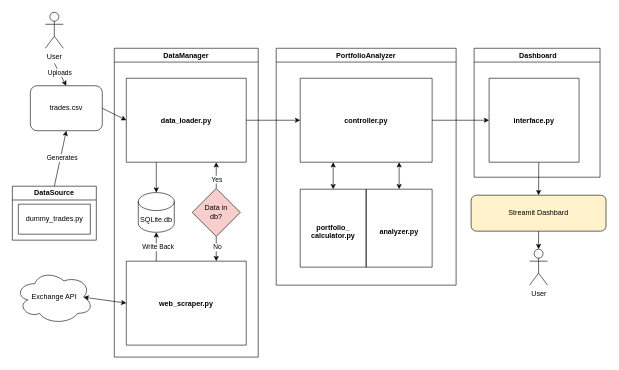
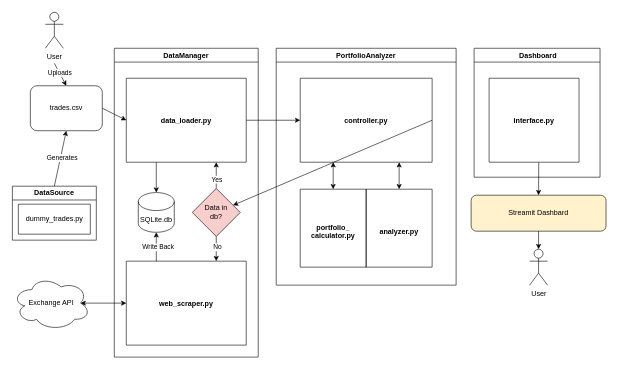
  <mxCell id="0" />
  <mxCell id="1" parent="0" />
  <mxCell id="2" value="PortfolioAnalyzer" style="swimlane;whiteSpace=wrap;html=1;startSize=23;" vertex="1" parent="1"><mxGeometry x="460" y="80" width="300" height="395" as="geometry" /></mxCell>
  <mxCell id="3" value="&#10;&#10;&#10;&#10;&#10;&#10;&#10;&#10;&#10;&#10;controller.py" style="swimlane;startSize=0;" vertex="1" parent="2"><mxGeometry x="40" y="50" width="220" height="140" as="geometry" /></mxCell>
  <mxCell id="4" value="&#10;&#10;&#10;&#10;&#10;&#10;&#10;&#10;&#10;&#10;analyzer.py" style="swimlane;startSize=0;" vertex="1" parent="2"><mxGeometry x="150" y="235" width="110" height="130" as="geometry" /></mxCell>
  <mxCell id="5" value="&#10;&#10;&#10;&#10;&#10;&#10;&#10;&#10;&#10;&#10;portfolio_&#10;calculator.py" style="swimlane;startSize=0;" vertex="1" parent="2"><mxGeometry x="40" y="235" width="110" height="130" as="geometry" /></mxCell>
  <mxCell id="6" value="" style="endArrow=classic;startArrow=classic;html=1;rounded=0;entryX=0.25;entryY=1;entryDx=0;entryDy=0;exitX=0.5;exitY=0;exitDx=0;exitDy=0;" edge="1" parent="2" source="5" target="3"><mxGeometry width="50" height="50" relative="1" as="geometry"><mxPoint x="95" y="270" as="sourcePoint" /><mxPoint x="115" y="230" as="targetPoint" /></mxGeometry></mxCell>
  <mxCell id="7" value="" style="endArrow=classic;startArrow=classic;html=1;rounded=0;exitX=0.75;exitY=1;exitDx=0;exitDy=0;entryX=0.5;entryY=0;entryDx=0;entryDy=0;" edge="1" parent="2" source="3" target="4"><mxGeometry width="50" height="50" relative="1" as="geometry"><mxPoint x="130" y="195" as="sourcePoint" /><mxPoint x="180" y="145" as="targetPoint" /></mxGeometry></mxCell>
  <mxCell id="8" value="" style="endArrow=classic;html=1;rounded=0;exitX=1;exitY=0.5;exitDx=0;exitDy=0;entryX=0;entryY=0.5;entryDx=0;entryDy=0;" edge="1" parent="1" source="12" target="3"><mxGeometry width="50" height="50" relative="1" as="geometry"><mxPoint x="350" y="200" as="sourcePoint" /><mxPoint x="620" y="245" as="targetPoint" /><Array as="points" /></mxGeometry></mxCell>
  <mxCell id="9" value="User&lt;br&gt;" style="shape=umlActor;verticalLabelPosition=bottom;verticalAlign=top;html=1;outlineConnect=0;" vertex="1" parent="1"><mxGeometry x="882.5" y="415" width="30" height="60" as="geometry" /></mxCell>
  <mxCell id="10" value="DataManager" style="swimlane;whiteSpace=wrap;html=1;" vertex="1" parent="1"><mxGeometry x="190" y="80" width="240" height="515" as="geometry" /></mxCell>
  <mxCell id="11" value="&#10;&#10;&#10;&#10;&#10;&#10;&#10;&#10;&#10;&#10;web_scraper.py" style="swimlane;startSize=0;" vertex="1" parent="10"><mxGeometry x="20" y="355" width="200" height="140" as="geometry" /></mxCell>
  <mxCell id="12" value="&#10;&#10;&#10;&#10;&#10;&#10;&#10;&#10;&#10;&#10;data_loader.py" style="swimlane;startSize=0;" vertex="1" parent="10"><mxGeometry x="20" y="50" width="200" height="140" as="geometry" /></mxCell>
  <mxCell id="13" value="SQLite.db" style="shape=cylinder3;whiteSpace=wrap;html=1;boundedLbl=1;backgroundOutline=1;size=15;" vertex="1" parent="10"><mxGeometry x="40" y="240.63" width="60" height="66.25" as="geometry" /></mxCell>
  <mxCell id="14" value="Data in &lt;br&gt;db?" style="rhombus;whiteSpace=wrap;html=1;fillColor=#f8cecc;" vertex="1" parent="10"><mxGeometry x="130" y="233.76" width="80" height="80" as="geometry" /></mxCell>
  <mxCell id="15" value="" style="endArrow=classic;html=1;rounded=0;entryX=0.5;entryY=0;entryDx=0;entryDy=0;entryPerimeter=0;exitX=0.25;exitY=1;exitDx=0;exitDy=0;" edge="1" parent="10" source="12" target="13"><mxGeometry width="50" height="50" relative="1" as="geometry"><mxPoint x="60" y="200" as="sourcePoint" /><mxPoint x="430" y="110" as="targetPoint" /></mxGeometry></mxCell>
  <mxCell id="16" value="" style="endArrow=classic;html=1;rounded=0;exitX=0.5;exitY=0;exitDx=0;exitDy=0;entryX=0.75;entryY=1;entryDx=0;entryDy=0;" edge="1" parent="10" source="14" target="12"><mxGeometry width="50" height="50" relative="1" as="geometry"><mxPoint x="380" y="360" as="sourcePoint" /><mxPoint x="430" y="310" as="targetPoint" /></mxGeometry></mxCell>
  <mxCell id="17" value="Yes" style="edgeLabel;html=1;align=center;verticalAlign=middle;resizable=0;points=[];" vertex="1" connectable="0" parent="16"><mxGeometry x="-0.038" y="-2" relative="1" as="geometry"><mxPoint x="-2" y="6" as="offset" /></mxGeometry></mxCell>
  <mxCell id="18" value="" style="endArrow=classic;html=1;rounded=0;exitX=0.5;exitY=1;exitDx=0;exitDy=0;entryX=0.75;entryY=0;entryDx=0;entryDy=0;" edge="1" parent="10" source="14" target="11"><mxGeometry width="50" height="50" relative="1" as="geometry"><mxPoint x="375" y="360" as="sourcePoint" /><mxPoint x="425" y="310" as="targetPoint" /></mxGeometry></mxCell>
  <mxCell id="19" value="No" style="edgeLabel;html=1;align=center;verticalAlign=middle;resizable=0;points=[];" vertex="1" connectable="0" parent="18"><mxGeometry x="-0.133" y="1" relative="1" as="geometry"><mxPoint as="offset" /></mxGeometry></mxCell>
  <mxCell id="20" value="" style="endArrow=classic;html=1;rounded=0;entryX=0.5;entryY=1;entryDx=0;entryDy=0;entryPerimeter=0;exitX=0.25;exitY=0;exitDx=0;exitDy=0;" edge="1" parent="10" source="11" target="13"><mxGeometry width="50" height="50" relative="1" as="geometry"><mxPoint x="375" y="360" as="sourcePoint" /><mxPoint x="425" y="310" as="targetPoint" /></mxGeometry></mxCell>
  <mxCell id="21" value="Write Back" style="edgeLabel;html=1;align=center;verticalAlign=middle;resizable=0;points=[];" vertex="1" connectable="0" parent="20"><mxGeometry x="0.002" y="-2" relative="1" as="geometry"><mxPoint as="offset" /></mxGeometry></mxCell>
  <mxCell id="22" value="trades.csv" style="rounded=1;whiteSpace=wrap;html=1;" vertex="1" parent="1"><mxGeometry x="50" y="142.5" width="120" height="75" as="geometry" /></mxCell>
  <mxCell id="23" value="" style="endArrow=classic;html=1;rounded=0;exitX=1;exitY=0.5;exitDx=0;exitDy=0;entryX=0;entryY=0.5;entryDx=0;entryDy=0;" edge="1" parent="1" source="22" target="12"><mxGeometry width="50" height="50" relative="1" as="geometry"><mxPoint x="220" y="275" as="sourcePoint" /><mxPoint x="220" y="205" as="targetPoint" /></mxGeometry></mxCell>
  <mxCell id="24" value="" style="endArrow=classic;startArrow=classic;html=1;rounded=0;exitX=0;exitY=0.5;exitDx=0;exitDy=0;entryX=0.875;entryY=0.5;entryDx=0;entryDy=0;entryPerimeter=0;" edge="1" parent="1" source="11" target="25"><mxGeometry width="50" height="50" relative="1" as="geometry"><mxPoint x="590" y="295" as="sourcePoint" /><mxPoint x="150" y="495" as="targetPoint" /></mxGeometry></mxCell>
- <mxCell id="25" value="Exchange API" style="ellipse;shape=cloud;whiteSpace=wrap;html=1;" vertex="1" parent="1"><mxGeometry x="25" y="450" width="130" height="90" as="geometry" /></mxCell>
+ <mxCell id="25" value="Exchange API" style="ellipse;shape=cloud;whiteSpace=wrap;html=1;" vertex="1" parent="1"><mxGeometry x="20" y="460" width="130" height="90" as="geometry" /></mxCell>
  <mxCell id="26" value="&amp;nbsp;Dashboard" style="swimlane;whiteSpace=wrap;html=1;" vertex="1" parent="1"><mxGeometry x="790" y="80" width="210" height="215" as="geometry" /></mxCell>
  <mxCell id="27" value="&#10;&#10;&#10;&#10;&#10;&#10;&#10;&#10;&#10;&#10;interface.py" style="swimlane;startSize=0;" vertex="1" parent="26"><mxGeometry x="25" y="50" width="150" height="140" as="geometry" /></mxCell>
- <mxCell id="28" value="" style="endArrow=classic;html=1;rounded=0;exitX=1;exitY=0.5;exitDx=0;exitDy=0;" edge="1" parent="1" source="3" target="27"><mxGeometry width="50" height="50" relative="1" as="geometry"><mxPoint x="590" y="275" as="sourcePoint" /><mxPoint x="640" y="225" as="targetPoint" /></mxGeometry></mxCell>
+ <mxCell id="28" value="" style="endArrow=classic;html=1;rounded=0;exitX=1;exitY=0.5;exitDx=0;exitDy=0;" edge="1" parent="1" source="3" target="14"><mxGeometry width="50" height="50" relative="1" as="geometry"><mxPoint x="590" y="275" as="sourcePoint" /><mxPoint x="640" y="225" as="targetPoint" /></mxGeometry></mxCell>
  <mxCell id="29" value="Streamit Dashbard" style="rounded=1;whiteSpace=wrap;html=1;fillColor=#fff2cc;" vertex="1" parent="1"><mxGeometry x="785" y="325" width="225" height="60" as="geometry" /></mxCell>
  <mxCell id="30" value="" style="endArrow=classic;html=1;rounded=0;exitX=0.552;exitY=1.003;exitDx=0;exitDy=0;exitPerimeter=0;entryX=0.5;entryY=0;entryDx=0;entryDy=0;" edge="1" parent="1" source="27" target="29"><mxGeometry width="50" height="50" relative="1" as="geometry"><mxPoint x="460" y="415" as="sourcePoint" /><mxPoint x="510" y="365" as="targetPoint" /></mxGeometry></mxCell>
  <mxCell id="31" value="" style="endArrow=classic;html=1;rounded=0;exitX=0.5;exitY=1;exitDx=0;exitDy=0;entryX=0.5;entryY=0;entryDx=0;entryDy=0;entryPerimeter=0;" edge="1" parent="1" source="29" target="9"><mxGeometry width="50" height="50" relative="1" as="geometry"><mxPoint x="460" y="415" as="sourcePoint" /><mxPoint x="510" y="365" as="targetPoint" /></mxGeometry></mxCell>
  <mxCell id="32" value="DataSource" style="swimlane;whiteSpace=wrap;html=1;" vertex="1" parent="1"><mxGeometry x="20" y="310" width="140" height="90" as="geometry" /></mxCell>
  <mxCell id="33" value="" style="swimlane;startSize=0;" vertex="1" parent="32"><mxGeometry x="10" y="30" width="120" height="50" as="geometry" /></mxCell>
  <mxCell id="34" value="dummy_trades.py" style="text;html=1;align=center;verticalAlign=middle;resizable=0;points=[];autosize=1;strokeColor=none;fillColor=none;" vertex="1" parent="33"><mxGeometry y="10" width="120" height="30" as="geometry" /></mxCell>
  <mxCell id="35" value="" style="endArrow=classic;html=1;rounded=0;exitX=0.5;exitY=0;exitDx=0;exitDy=0;entryX=0.5;entryY=1;entryDx=0;entryDy=0;" edge="1" parent="1" source="32" target="22"><mxGeometry width="50" height="50" relative="1" as="geometry"><mxPoint x="460" y="415" as="sourcePoint" /><mxPoint x="30" y="202" as="targetPoint" /><Array as="points" /></mxGeometry></mxCell>
  <mxCell id="36" value="Generates" style="edgeLabel;html=1;align=center;verticalAlign=middle;resizable=0;points=[];fontSize=11;" vertex="1" connectable="0" parent="35"><mxGeometry x="0.197" relative="1" as="geometry"><mxPoint y="8" as="offset" /></mxGeometry></mxCell>
  <mxCell id="37" value="" style="endArrow=classic;html=1;rounded=0;entryX=0.5;entryY=0;entryDx=0;entryDy=0;" edge="1" parent="1" target="22"><mxGeometry width="50" height="50" relative="1" as="geometry"><mxPoint x="90" y="105" as="sourcePoint" /><mxPoint x="510" y="365" as="targetPoint" /></mxGeometry></mxCell>
  <mxCell id="38" value="&lt;font style=&quot;font-size: 11px;&quot;&gt;Uploads&lt;/font&gt;" style="edgeLabel;html=1;align=center;verticalAlign=middle;resizable=0;points=[];fontSize=11;" vertex="1" connectable="0" parent="37"><mxGeometry x="-0.131" relative="1" as="geometry"><mxPoint as="offset" /></mxGeometry></mxCell>
  <mxCell id="39" value="User&lt;br&gt;" style="shape=umlActor;verticalLabelPosition=bottom;verticalAlign=top;html=1;outlineConnect=0;" vertex="1" parent="1"><mxGeometry x="75" y="20" width="30" height="60" as="geometry" /></mxCell>
